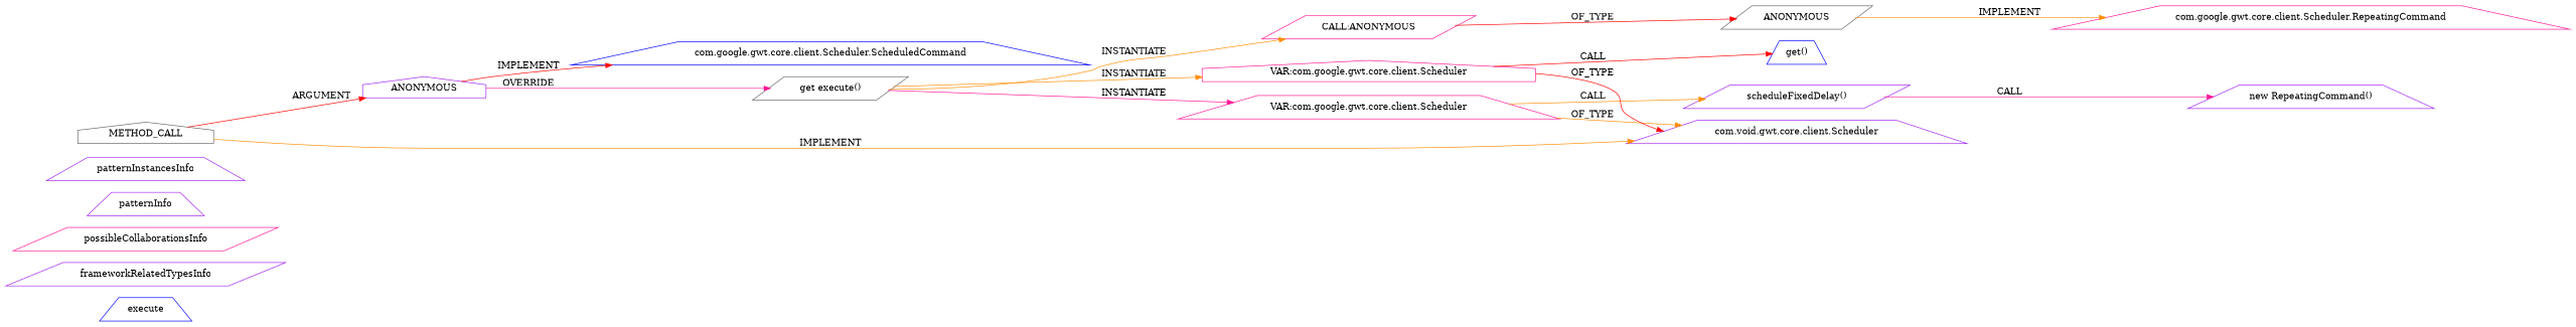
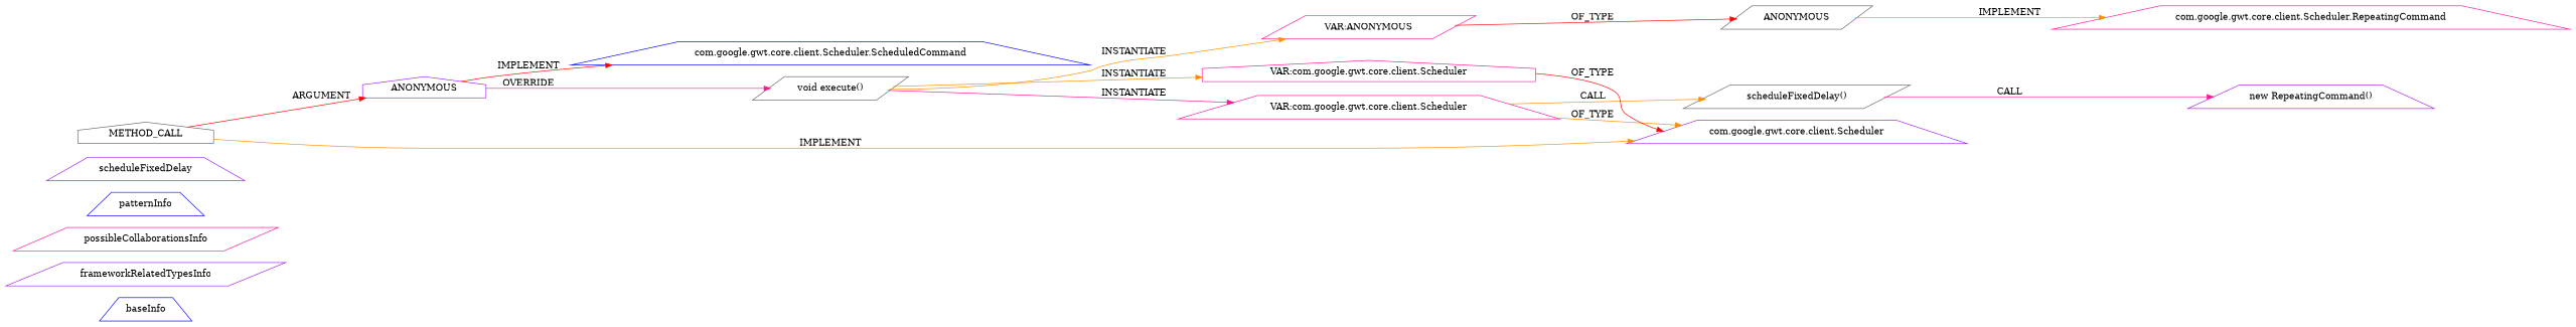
  digraph {
    rankdir=LR
    node [color=purple shape=trapezium isFrameworkType=false]
    edge [color=darkorange]
-   baseInfo [category=pattern color=blue graphId=1316 isAnonymous=true possibleRelation=true label=execute isFrameworkType=""]
+   baseInfo [category=pattern color=blue graphId=1316 isAnonymous=true possibleRelation=true isFrameworkType=""]
    frameworkRelatedTypesInfo [0="com.google.gwt.core.client.Scheduler.ScheduledCommand" shape=parallelogram isFrameworkType=""]
    possibleCollaborationsInfo [0="1316~INSTANTIATION-OVERRIDING_METHOD_DECLARATION-~com.google.gwt.core.client.Scheduler.ScheduledCommand ~com.google.gwt.core.client.Scheduler.RepeatingCommand ~true~true" color=deeppink shape=parallelogram isFrameworkType=""]
-   patternInfo [frequency=2.0 patternRootClient=0 isFrameworkType=""]
-   patternInstancesInfo [0="ashtonthomas-gwt-fast-touch-press~/ashtonthomas-gwt-fast-touch-press/gwt-fast-touch-press-master/src/io/ashton/fastpress/client/fast/FastPressElement.java~void onClick(com.google.gwt.user.client.Event)~755" 1="ashtonthomas-gwt-fast-touch-press~/ashtonthomas-gwt-fast-touch-press/gwt-fast-touch-press-master/src/io/ashton/fastpress/client/TestSlowPressElement.java~void showClickStyleChange()~739" isFrameworkType=""]
+   patternInfo [color=blue frequency=2.0 patternRootClient=0 isFrameworkType=""]
+   patternInstancesInfo [0="ashtonthomas-gwt-fast-touch-press~/ashtonthomas-gwt-fast-touch-press/gwt-fast-touch-press-master/src/io/ashton/fastpress/client/fast/FastPressElement.java~void onClick(com.google.gwt.user.client.Event)~755" 1="ashtonthomas-gwt-fast-touch-press~/ashtonthomas-gwt-fast-touch-press/gwt-fast-touch-press-master/src/io/ashton/fastpress/client/TestSlowPressElement.java~void showClickStyleChange()~739" label=scheduleFixedDelay isFrameworkType=""]
    n6 [color=deeppink label="com.google.gwt.core.client.Scheduler.RepeatingCommand" vertexType=FRAMEWORK_INTERFACE_TYPE]
    n7 [color=gray40 label=ANONYMOUS shape=parallelogram vertexType=REFERENCE_ANONYMOUS_DECLARATION]
-   n8 [color=deeppink label="CALL:ANONYMOUS" shape=parallelogram vertexType=VARIABLE_EXPRESION]
+   n8 [color=deeppink label="VAR:ANONYMOUS" shape=parallelogram vertexType=VARIABLE_EXPRESION]
    n9 [label="new RepeatingCommand()" vertexType=CONSTRUCTOR_CALL]
-   n10 [color=gray40 label="get execute()" shape=parallelogram vertexType=OVERRIDING_METHOD_DECLARATION]
+   n10 [color=gray40 label="void execute()" shape=parallelogram vertexType=OVERRIDING_METHOD_DECLARATION]
    n11 [color=deeppink label="VAR:com.google.gwt.core.client.Scheduler" vertexType=VARIABLE_EXPRESION]
    n12 [color=deeppink label="VAR:com.google.gwt.core.client.Scheduler" shape=house vertexType=VARIABLE_EXPRESION]
-   n13 [label="com.void.gwt.core.client.Scheduler" vertexType=FRAMEWORK_CLASS_TYPE]
-   n14 [label="scheduleFixedDelay()" shape=parallelogram vertexType=INSIDE_CALL]
-   n15 [color=blue label="get()" vertexType=INSIDE_CALL]
+   n13 [label="com.google.gwt.core.client.Scheduler" vertexType=FRAMEWORK_CLASS_TYPE]
+   n14 [color=gray40 label="scheduleFixedDelay()" shape=parallelogram vertexType=INSIDE_CALL]
    n16 [label=ANONYMOUS shape=house vertexType=ROOT_ANONYMOUS_DECLARATION]
    n17 [color=blue label="com.google.gwt.core.client.Scheduler.ScheduledCommand" vertexType=FRAMEWORK_INTERFACE_TYPE]
    n18 [color=gray40 label=METHOD_CALL shape=house vertexType=OUTSIDE_CALL]
    n7 -> n6 [label=IMPLEMENT]
    n8 -> n7 [color=red label=OF_TYPE]
    n10 -> n8 [label=INSTANTIATE]
    n10 -> n11 [color=deeppink label=INSTANTIATE]
    n10 -> n12 [label=INSTANTIATE]
    n11 -> n13 [label=OF_TYPE]
    n11 -> n14 [label=CALL]
    n12 -> n13 [color=red label=OF_TYPE]
-   n12 -> n15 [color=red label=CALL]
    n14 -> n9 [color=deeppink label=CALL]
    n16 -> n10 [color=deeppink label=OVERRIDE]
    n16 -> n17 [color=red label=IMPLEMENT]
    n18 -> n13 [label=IMPLEMENT]
    n18 -> n16 [color=red label=ARGUMENT]
  }
